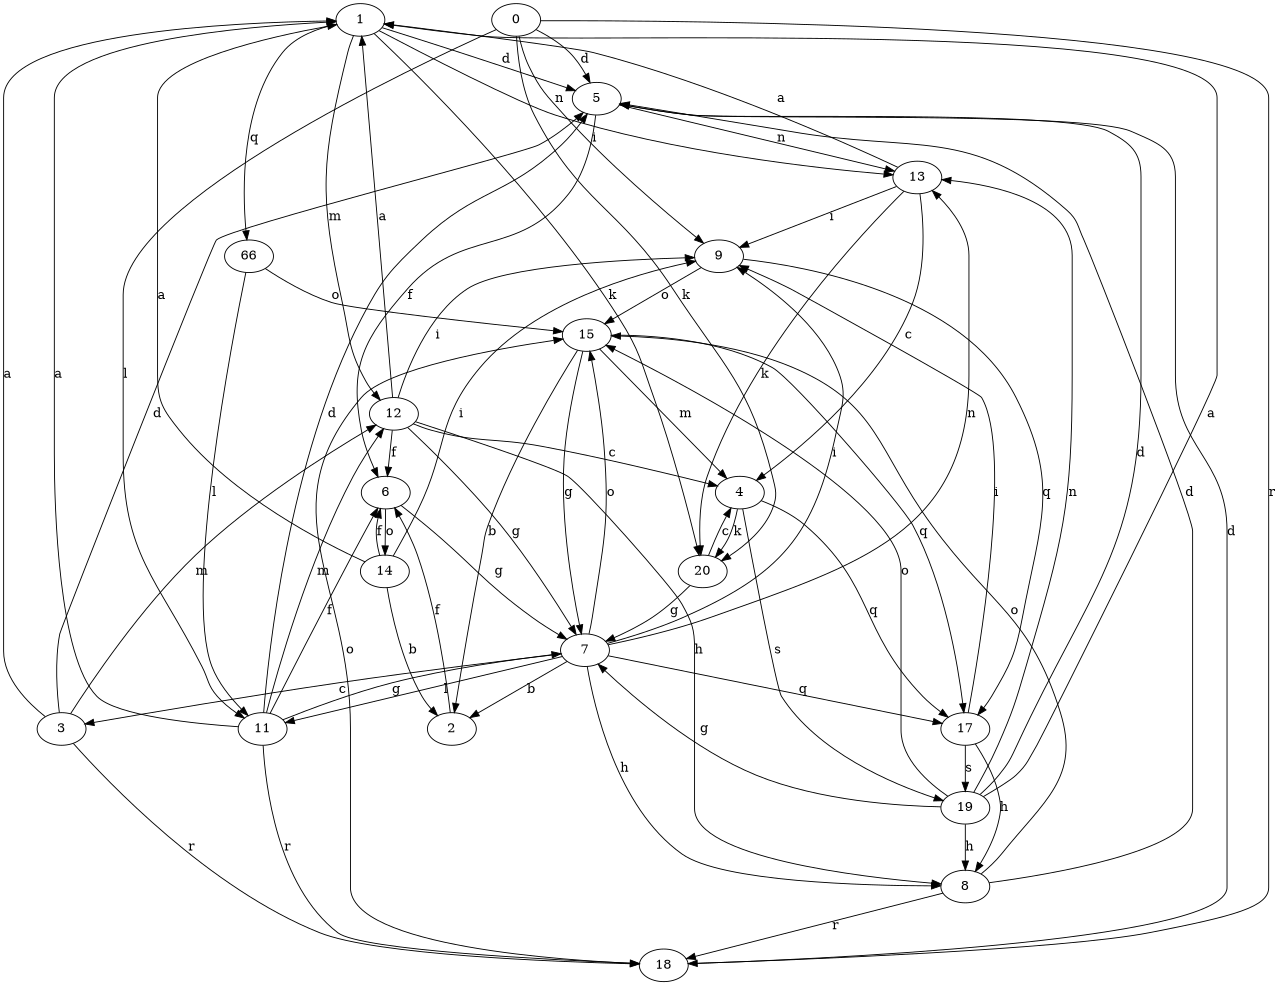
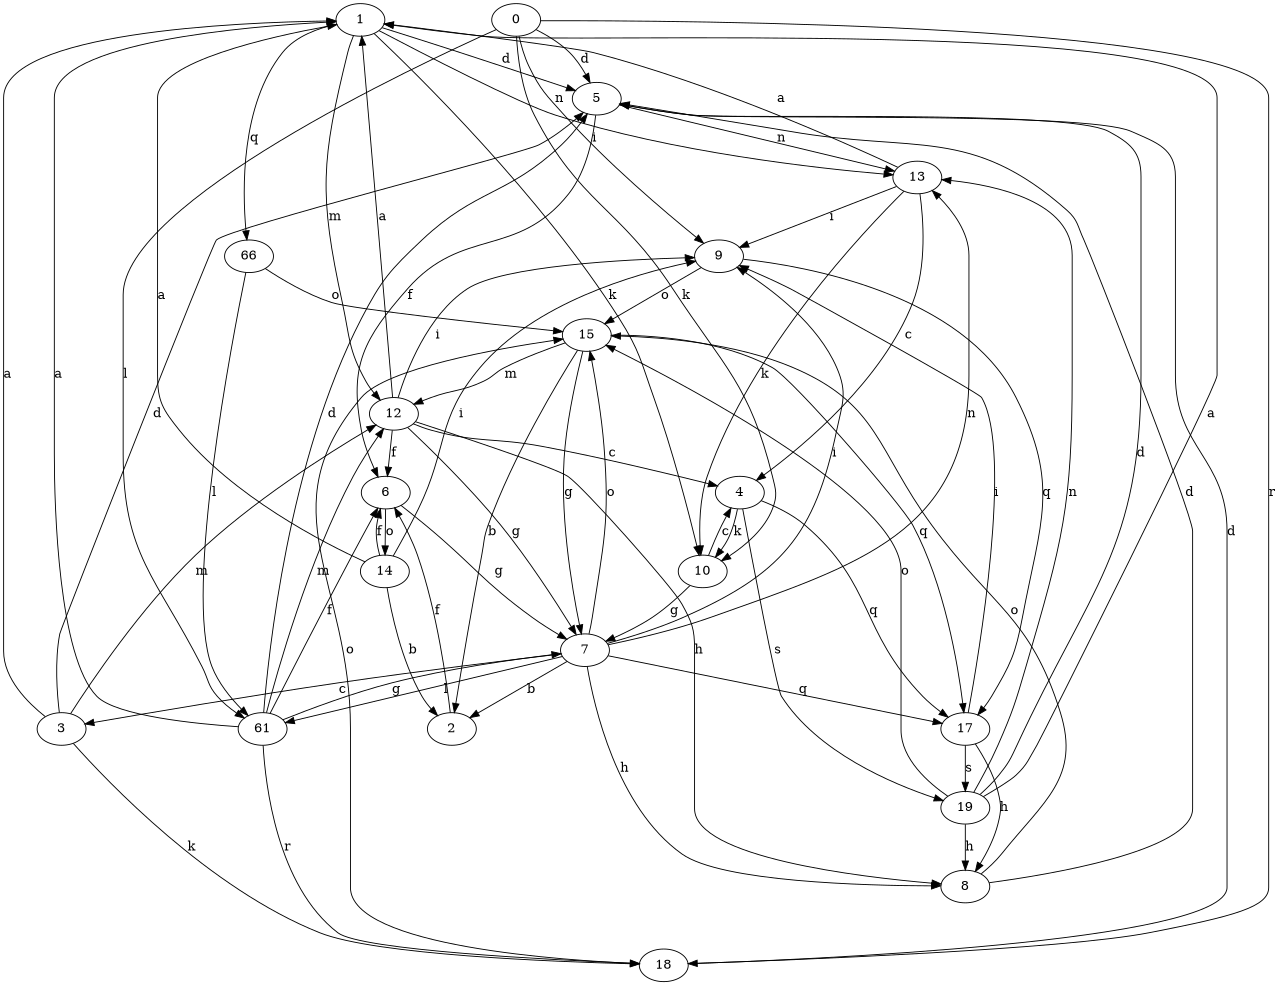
  strict digraph {
    1
    5
-   10 [label=20]
+   10
    12
    13
    n6 [label=66]
    6
    4
    7
    9
    8
-   11
+   11 [label=61]
    15
    0
    18
    17
    2
    14
    3
    19
    1 -> 5 [label=d]
    1 -> 10 [label=k]
    1 -> 12 [label=m]
    1 -> 13 [label=n]
    1 -> n6 [label=q]
    5 -> 13 [label=n]
    5 -> 6 [label=f]
    10 -> 4 [label=c]
    10 -> 7 [label=g]
    12 -> 1 [label=a]
    12 -> 6 [label=f]
    12 -> 4 [label=c]
    12 -> 7 [label=g]
    12 -> 9 [label=i]
    12 -> 8 [label=h]
    13 -> 1 [label=a]
    13 -> 10 [label=k]
    13 -> 4 [label=c]
    13 -> 9 [label=i]
    n6 -> 11 [label=l]
    n6 -> 15 [label=o]
    6 -> 7 [label=g]
    6 -> 14 [label=o]
    4 -> 10 [label=k]
    4 -> 17 [label=q]
    4 -> 19 [label=s]
    7 -> 13 [label=n]
    7 -> 9 [label=i]
    7 -> 8 [label=h]
    7 -> 11 [label=l]
    7 -> 15 [label=o]
    7 -> 17 [label=q]
    7 -> 2 [label=b]
    7 -> 3 [label=c]
    9 -> 15 [label=o]
    9 -> 17 [label=q]
    8 -> 5 [label=d]
    8 -> 15 [label=o]
-   8 -> 18 [label=r]
    11 -> 1 [label=a]
    11 -> 5 [label=d]
    11 -> 12 [label=m]
    11 -> 6 [label=f]
    11 -> 7 [label=g]
    11 -> 18 [label=r]
-   15 -> 4 [label=m]
+   15 -> 12 [label=m]
    15 -> 7 [label=g]
    15 -> 17 [label=q]
    15 -> 2 [label=b]
    0 -> 5 [label=d]
    0 -> 10 [label=k]
    0 -> 9 [label=i]
    0 -> 11 [label=l]
    0 -> 18 [label=r]
    18 -> 5 [label=d]
    18 -> 15 [label=o]
    17 -> 9 [label=i]
    17 -> 8 [label=h]
    17 -> 19 [label=s]
    2 -> 6 [label=f]
    14 -> 1 [label=a]
    14 -> 6 [label=f]
    14 -> 9 [label=i]
    14 -> 2 [label=b]
    3 -> 1 [label=a]
    3 -> 5 [label=d]
    3 -> 12 [label=m]
-   3 -> 18 [label=r]
+   3 -> 18 [label=k]
    19 -> 1 [label=a]
    19 -> 5 [label=d]
    19 -> 13 [label=n]
-   19 -> 7 [label=g]
    19 -> 8 [label=h]
    19 -> 15 [label=o]
  }
